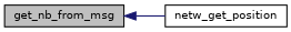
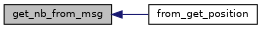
  digraph {
    rankdir=LR
    node [color=black fontname=Helvetica fontsize=10 shape=record style=filled]
    n1 [fillcolor=grey75 fontcolor=black height=0.2 label=get_nb_from_msg width=0.4]
-   n2 [fillcolor=white height=0.2 label=netw_get_position width=0.4]
+   n2 [fillcolor=white height=0.2 label=from_get_position width=0.4]
    n1 -> n2 [color=midnightblue dir=back fontname=Helvetica fontsize=10 labelfontname=Helvetica labelfontsize=10 style=solid]
  }
